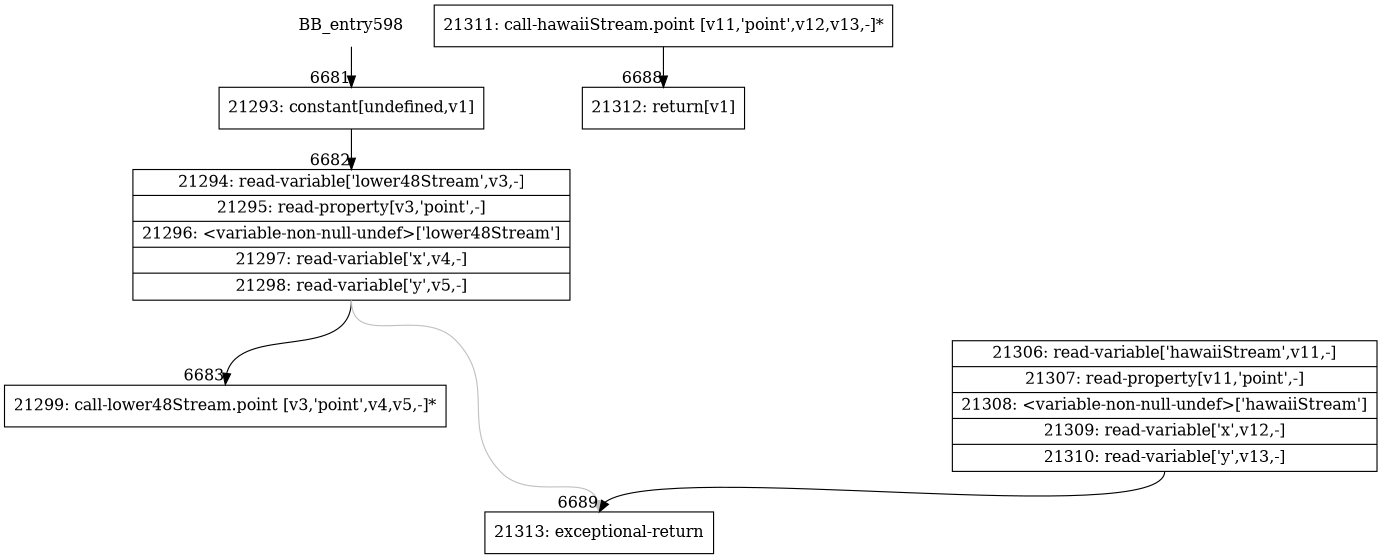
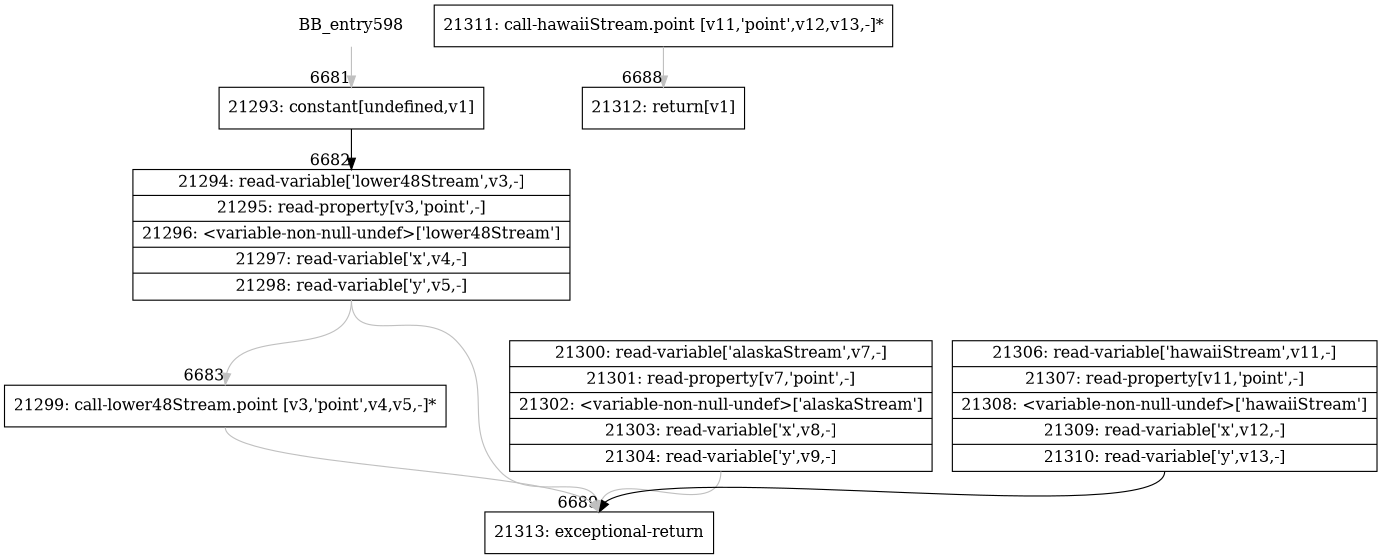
  digraph {
    rankdir=TD
    node [shape=record]
    edge [headport=n tailport=s]
    n1 [label=BB_entry598 shape=none]
    n2 [label="{21293: constant[undefined,v1]}"]
    n3 [label="{21294: read-variable['lower48Stream',v3,-]|21295: read-property[v3,'point',-]|21296: \<variable-non-null-undef\>['lower48Stream']|21297: read-variable['x',v4,-]|21298: read-variable['y',v5,-]}"]
    n4 [label="{21299: call-lower48Stream.point [v3,'point',v4,v5,-]*}"]
    n5 [label="{21313: exceptional-return}"]
+   n6 [label="{21300: read-variable['alaskaStream',v7,-]|21301: read-property[v7,'point',-]|21302: \<variable-non-null-undef\>['alaskaStream']|21303: read-variable['x',v8,-]|21304: read-variable['y',v9,-]}"]
    n7 [label="{21306: read-variable['hawaiiStream',v11,-]|21307: read-property[v11,'point',-]|21308: \<variable-non-null-undef\>['hawaiiStream']|21309: read-variable['x',v12,-]|21310: read-variable['y',v13,-]}"]
    n8 [label="{21311: call-hawaiiStream.point [v11,'point',v12,v13,-]*}"]
    n9 [label="{21312: return[v1]}"]
-   n1 -> n2 [headlabel="    6681"]
+   n1 -> n2 [headlabel="    6681" color=gray]
    n2 -> n3 [headlabel="      6682"]
-   n3 -> n4 [headlabel="      6683"]
+   n3 -> n4 [headlabel="      6683" color=gray]
    n3 -> n5 [color=gray headlabel="      6689"]
+   n4 -> n5 [color=gray]
+   n6 -> n5 [color=gray]
    n7 -> n5 [color=black]
-   n8 -> n9 [headlabel="      6688"]
+   n8 -> n9 [headlabel="      6688" color=gray]
  }
